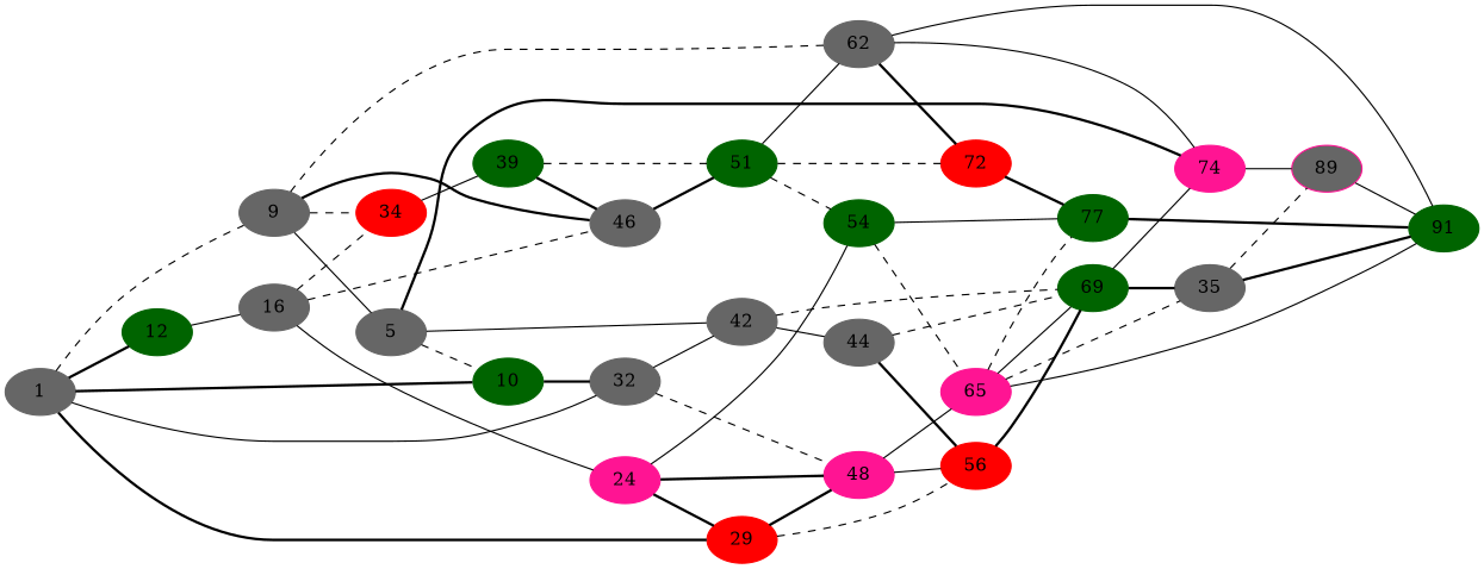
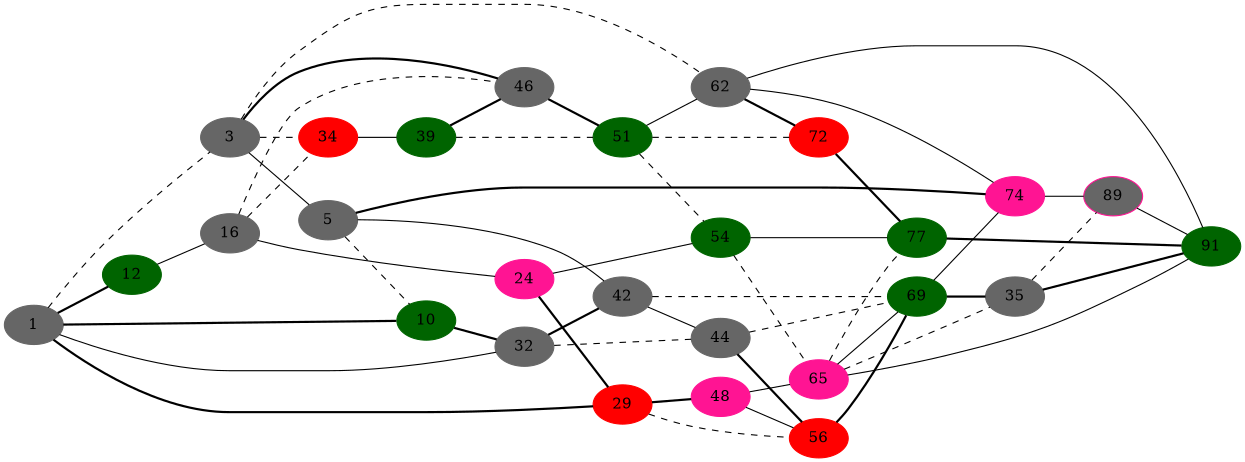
  graph {
    rankdir=LR
    node [color=gray40 style=filled]
    edge [style=solid]
    1 [super="+2+7"]
-   3 [super="+4+15" label=9]
+   3 [super="+4+15"]
    10 [color=darkgreen super="+31+11"]
    12 [color=darkgreen super="+13+17"]
    29 [color=red super="+50"]
    32 [super="+33+38"]
    5 [super="+6+27"]
    34 [color=red super="+37+35"]
    62 [super="+63+87+90"]
    46
    16 [super="+23"]
    48 [color=deeppink super="+59+49"]
    56 [color=red super="+57"]
    42 [super="+43"]
    44 [super="+45"]
    74 [color=deeppink super="+75+80"]
    24 [color=deeppink super="+47+25"]
    39 [color=darkgreen super="+40"]
    72 [color=red super="+76"]
    91 [color=darkgreen super="+92+93"]
    69 [color=darkgreen super="+70+79"]
    89 [color=deeppink fillcolor=gray40]
    54 [color=darkgreen super="+64"]
    51 [color=darkgreen super="+52+61"]
    65 [color=deeppink super="+66+83"]
    77 [color=darkgreen super="+78"]
    n27 [label=35 super="+86"]
    1 -- 3 [style=dashed]
    1 -- 10 [style=bold]
    1 -- 12 [style=bold weight=2]
    1 -- 29 [style=bold]
    1 -- 32 [weight=2]
    3 -- 5
    3 -- 34 [style=dashed weight=2]
    3 -- 62 [style=dashed]
    3 -- 46 [style=bold]
    10 -- 32 [style=bold]
    12 -- 16
    29 -- 48 [style=bold]
    29 -- 56 [style=dashed]
-   32 -- 42
-   32 -- 48 [style=dashed]
+   32 -- 42 [style=bold]
+   32 -- 44 [style=dashed]
    5 -- 10 [style=dashed weight=2]
    5 -- 42
    5 -- 74 [style=bold]
    34 -- 39 [weight=2]
    62 -- 74
    62 -- 72 [style=bold weight=2]
    62 -- 91
    46 -- 51 [style=bold]
    16 -- 34 [style=dashed]
    16 -- 46 [style=dashed]
    16 -- 24
    48 -- 56
    48 -- 65
    56 -- 69 [style=bold]
    42 -- 44 [weight=2]
    42 -- 69 [style=dashed]
    44 -- 56 [style=bold]
    44 -- 69 [style=dashed]
    74 -- 89
    24 -- 29 [style=bold]
-   24 -- 48 [style=bold weight=2]
    24 -- 54
    39 -- 46 [style=bold]
    39 -- 51 [style=dashed weight=2]
    72 -- 77 [style=bold]
    69 -- 74 [weight=3]
    69 -- n27 [style=bold weight=2]
    89 -- 91
    54 -- 65 [style=dashed]
    54 -- 77
    51 -- 62
    51 -- 72 [style=dashed]
    51 -- 54 [style=dashed]
    65 -- 91
    65 -- 69
    65 -- 77 [style=dashed]
    65 -- n27 [style=dashed]
    77 -- 91 [style=bold]
    n27 -- 91 [style=bold]
    n27 -- 89 [style=dashed]
  }
